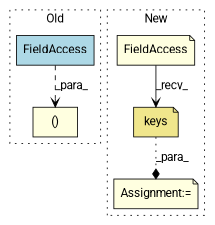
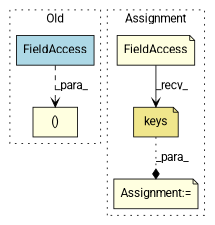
  digraph {
    fontname=Roboto
    node [a=22 s=2023 shape=note style=filled fillcolor=lightyellow fontname=Roboto]
    edge [arrowhead=vee fontname=Roboto]
    n1 [a=106 l=24 label="()" shape=box]
    n2 [l=7 label=FieldAccess shape=box fillcolor=lightblue]
    n3 [a=32 l=6 label=keys s=1822 fillcolor=khaki]
    n4 [a=7 l=1 label="Assignment:=" s=1804]
    n5 [l=11 label=FieldAccess s=1810]
    subgraph cluster_1 {
      label=Old
      style=dotted
      n1
      n2
    }
    subgraph cluster_2 {
-     label=New
+     label=Assignment
      style=dotted
      n3
      n4
      n5
    }
    n2 -> n1 [label=_para_ style=dashed]
    n3 -> n4 [label=_para_ style=dotted arrowhead=diamond]
    n5 -> n3 [label=_recv_ style=solid]
  }
